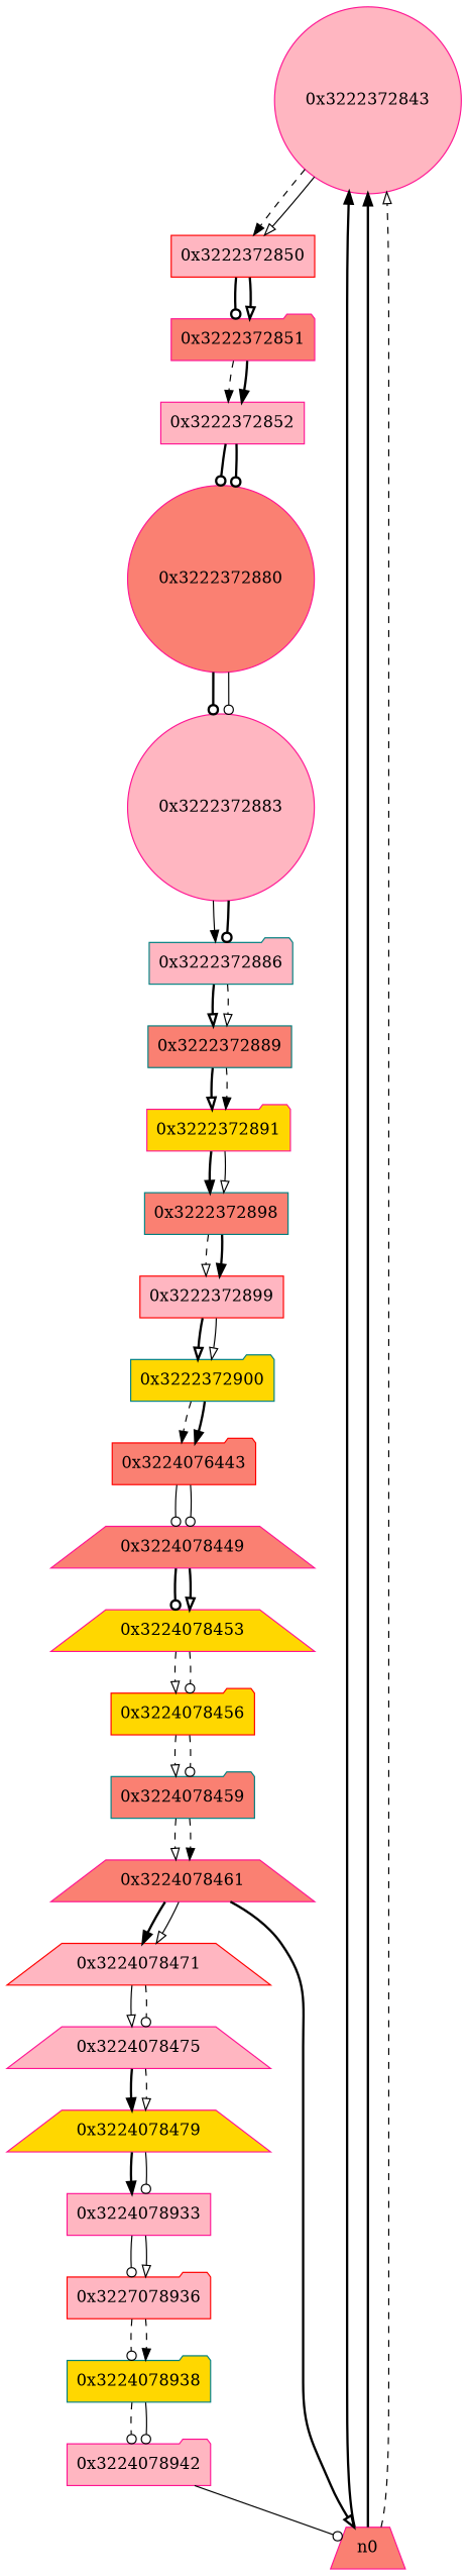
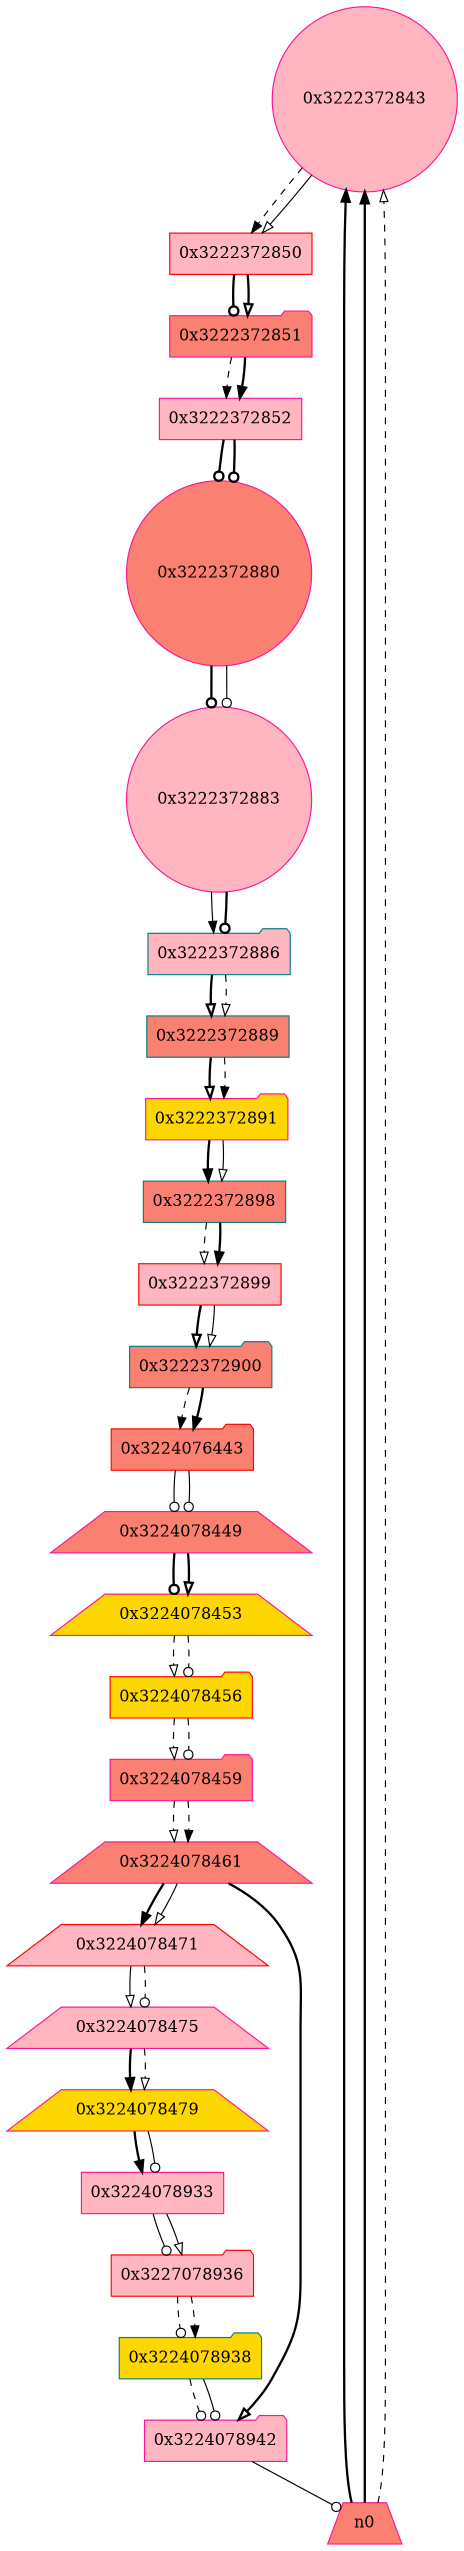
  digraph {
    node [color=deeppink fillcolor=lightpink shape=folder style=filled]
    edge [arrowhead=onormal style=bold]
    n1 [label="0x3222372843" shape=circle]
    n2 [color=red label="0x3222372850" shape=box]
    n3 [fillcolor=salmon label="0x3222372851"]
    n4 [label="0x3222372852" shape=box]
    n5 [fillcolor=salmon label="0x3222372880" shape=circle]
    n6 [label="0x3222372883" shape=circle]
    n7 [color=teal label="0x3222372886"]
    n8 [color=teal fillcolor=salmon label="0x3222372889" shape=box]
    n9 [fillcolor=gold label="0x3222372891"]
    n10 [color=teal fillcolor=salmon label="0x3222372898" shape=box]
    n11 [color=red label="0x3222372899" shape=box]
-   n12 [color=teal fillcolor=gold label="0x3222372900"]
+   n12 [color=teal fillcolor=salmon label="0x3222372900"]
    n13 [color=red fillcolor=salmon label="0x3224076443"]
    n14 [fillcolor=salmon label="0x3224078449" shape=trapezium]
    n15 [fillcolor=gold label="0x3224078453" shape=trapezium]
    n16 [color=red fillcolor=gold label="0x3224078456"]
-   n17 [color=teal fillcolor=salmon label="0x3224078459"]
+   n17 [fillcolor=salmon label="0x3224078459"]
    n18 [fillcolor=salmon label="0x3224078461" shape=trapezium]
    n19 [color=red label="0x3224078471" shape=trapezium]
    n0 [fillcolor=salmon shape=trapezium]
    n20 [label="0x3224078475" shape=trapezium]
    n21 [fillcolor=gold label="0x3224078479" shape=trapezium]
    n22 [label="0x3224078933" shape=box]
    n23 [color=red label="0x3227078936"]
    n24 [color=teal fillcolor=gold label="0x3224078938"]
    n25 [label="0x3224078942"]
    n1 -> n2 [arrowhead=normal style=dashed]
    n1 -> n2 [style=solid]
    n2 -> n3 [arrowhead=odot]
    n2 -> n3
    n3 -> n4 [arrowhead=normal style=dashed]
    n3 -> n4 [arrowhead=normal]
    n4 -> n5 [arrowhead=odot]
    n4 -> n5 [arrowhead=odot]
    n5 -> n6 [arrowhead=odot]
    n5 -> n6 [arrowhead=odot style=solid]
    n6 -> n7 [arrowhead=normal style=solid]
    n6 -> n7 [arrowhead=odot]
    n7 -> n8
    n7 -> n8 [style=dashed]
    n8 -> n9
    n8 -> n9 [arrowhead=normal style=dashed]
    n9 -> n10 [arrowhead=normal]
    n9 -> n10 [style=solid]
    n10 -> n11 [style=dashed]
    n10 -> n11 [arrowhead=normal]
    n11 -> n12
    n11 -> n12 [style=solid]
    n12 -> n13 [arrowhead=normal style=dashed]
    n12 -> n13 [arrowhead=normal]
    n13 -> n14 [arrowhead=odot style=solid]
    n13 -> n14 [arrowhead=odot style=solid]
    n14 -> n15 [arrowhead=odot]
    n14 -> n15
    n15 -> n16 [style=dashed]
    n15 -> n16 [arrowhead=odot style=dashed]
    n16 -> n17 [style=dashed]
    n16 -> n17 [arrowhead=odot style=dashed]
    n17 -> n18 [style=dashed]
    n17 -> n18 [arrowhead=normal style=dashed]
    n18 -> n19 [arrowhead=normal]
    n18 -> n19 [style=solid]
-   n18 -> n0
+   n18 -> n25
    n19 -> n20 [style=solid]
    n19 -> n20 [arrowhead=odot style=dashed]
    n0 -> n1 [arrowhead=normal]
    n0 -> n1 [arrowhead=normal]
    n0 -> n1 [style=dashed]
    n20 -> n21 [arrowhead=normal]
    n20 -> n21 [style=dashed]
    n21 -> n22 [arrowhead=normal]
    n21 -> n22 [arrowhead=odot style=solid]
    n22 -> n23 [arrowhead=odot style=solid]
    n22 -> n23 [style=solid]
    n23 -> n24 [arrowhead=odot style=dashed]
    n23 -> n24 [arrowhead=normal style=dashed]
    n24 -> n25 [arrowhead=odot style=dashed]
    n24 -> n25 [arrowhead=odot style=solid]
    n25 -> n0 [arrowhead=odot style=solid]
  }
